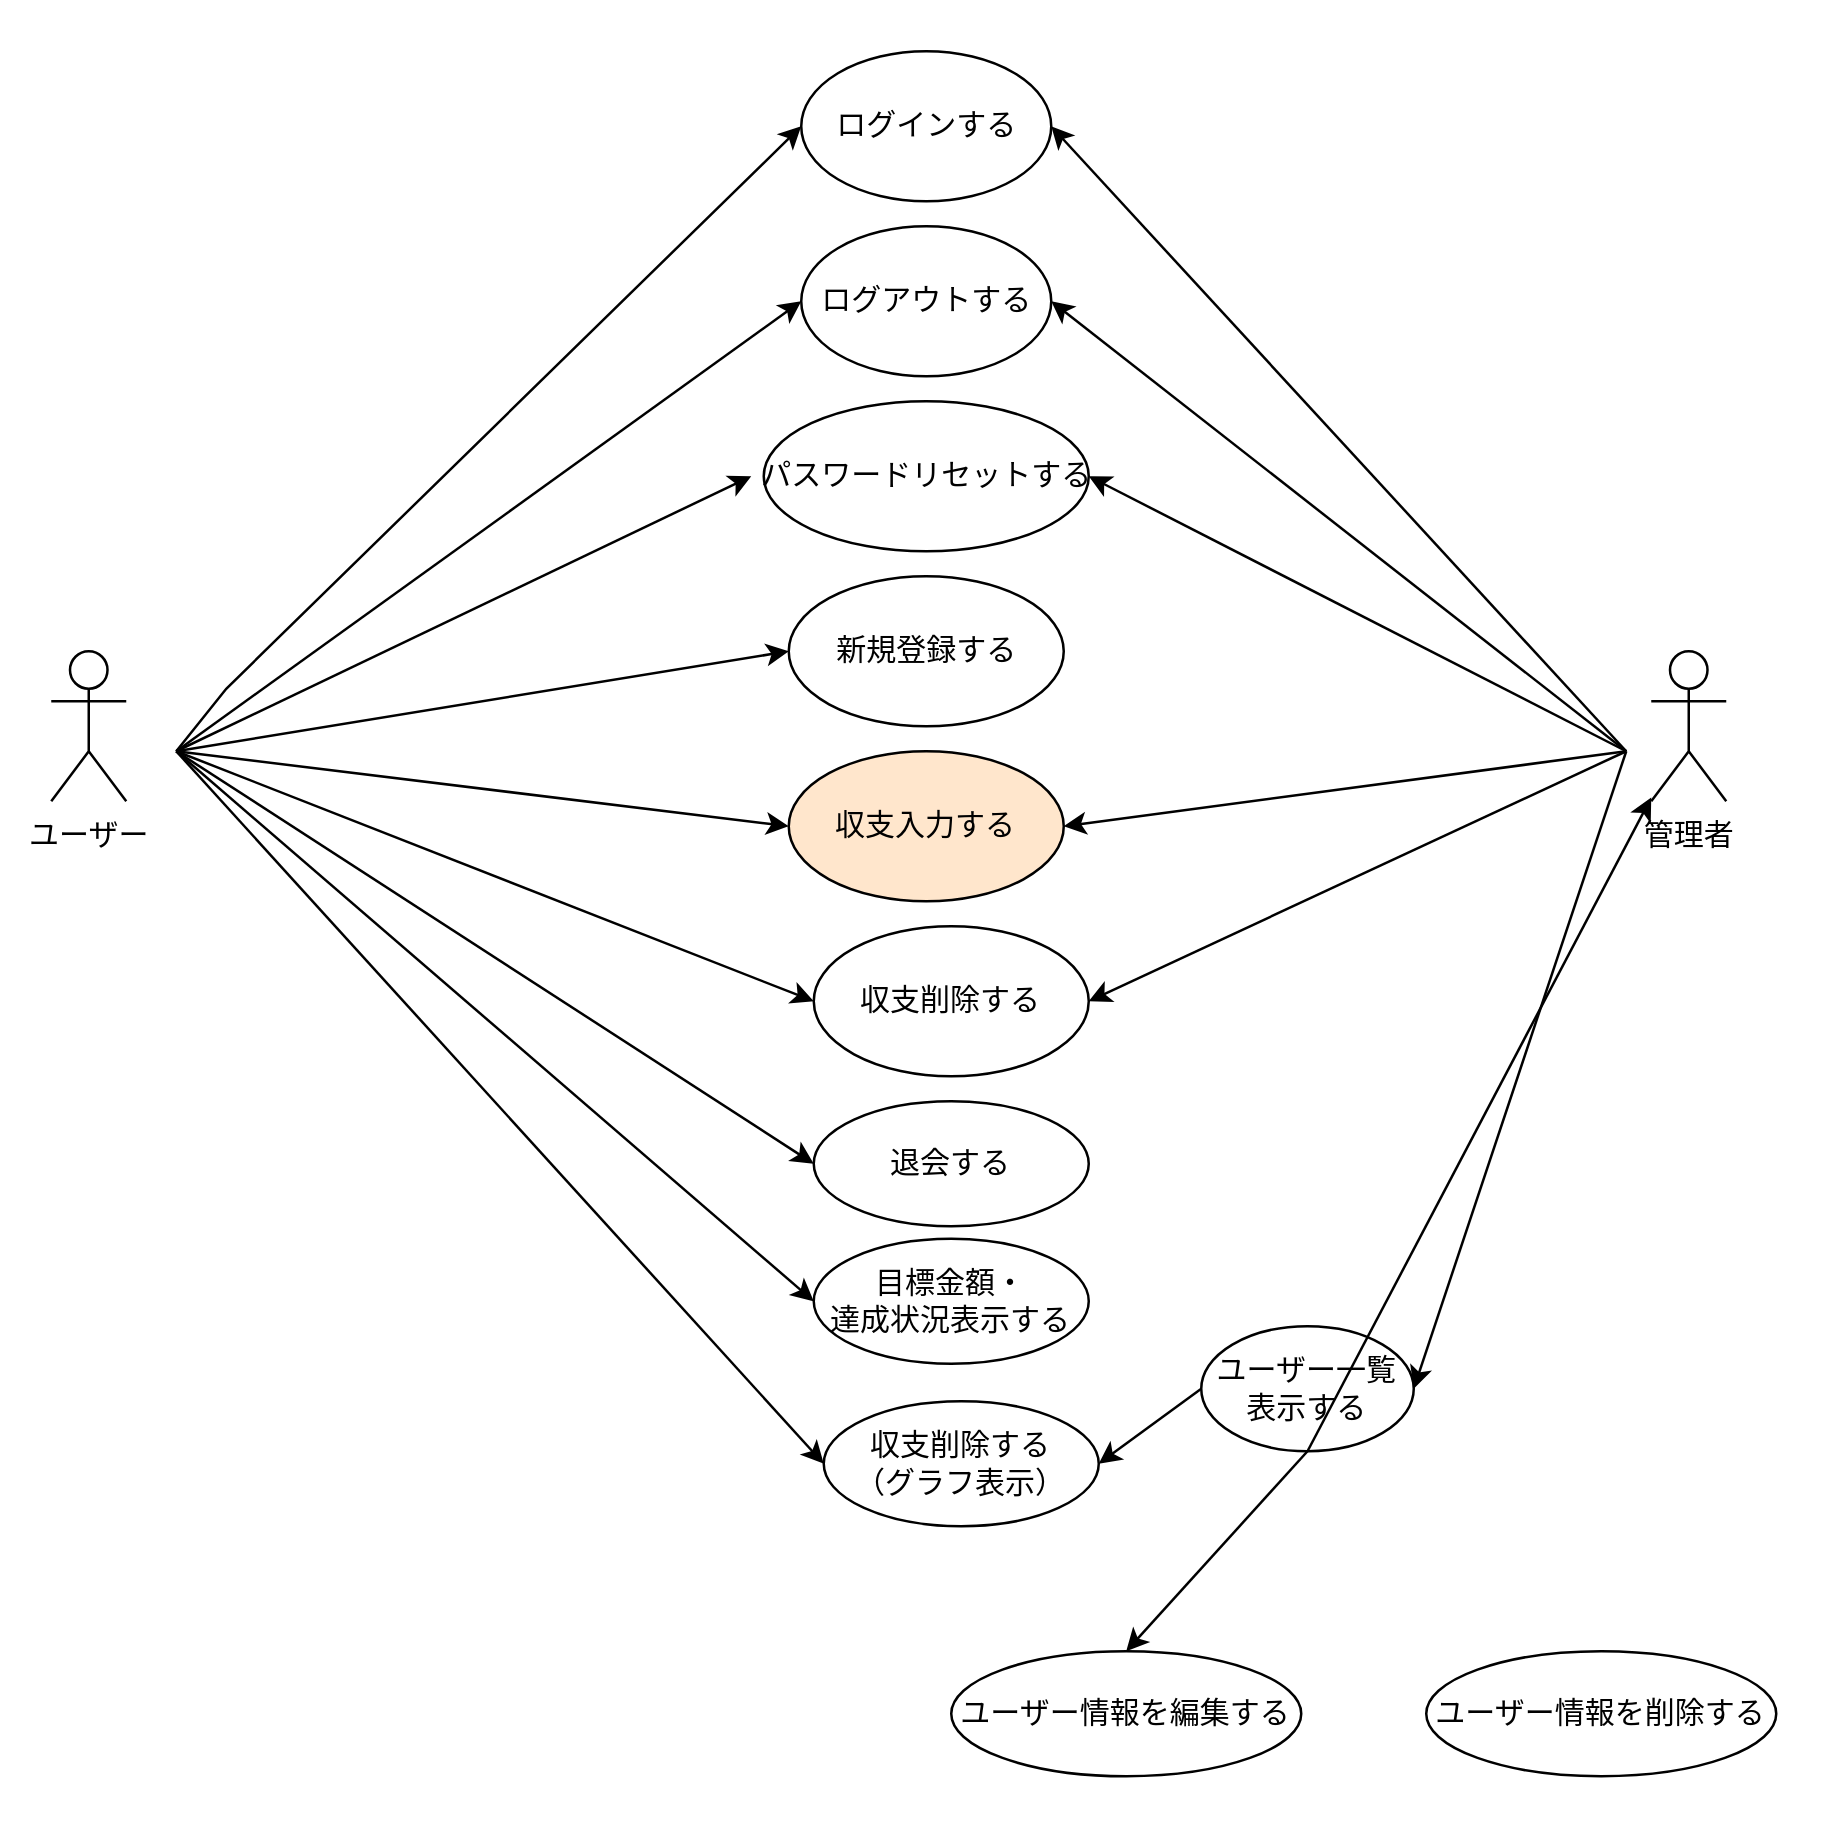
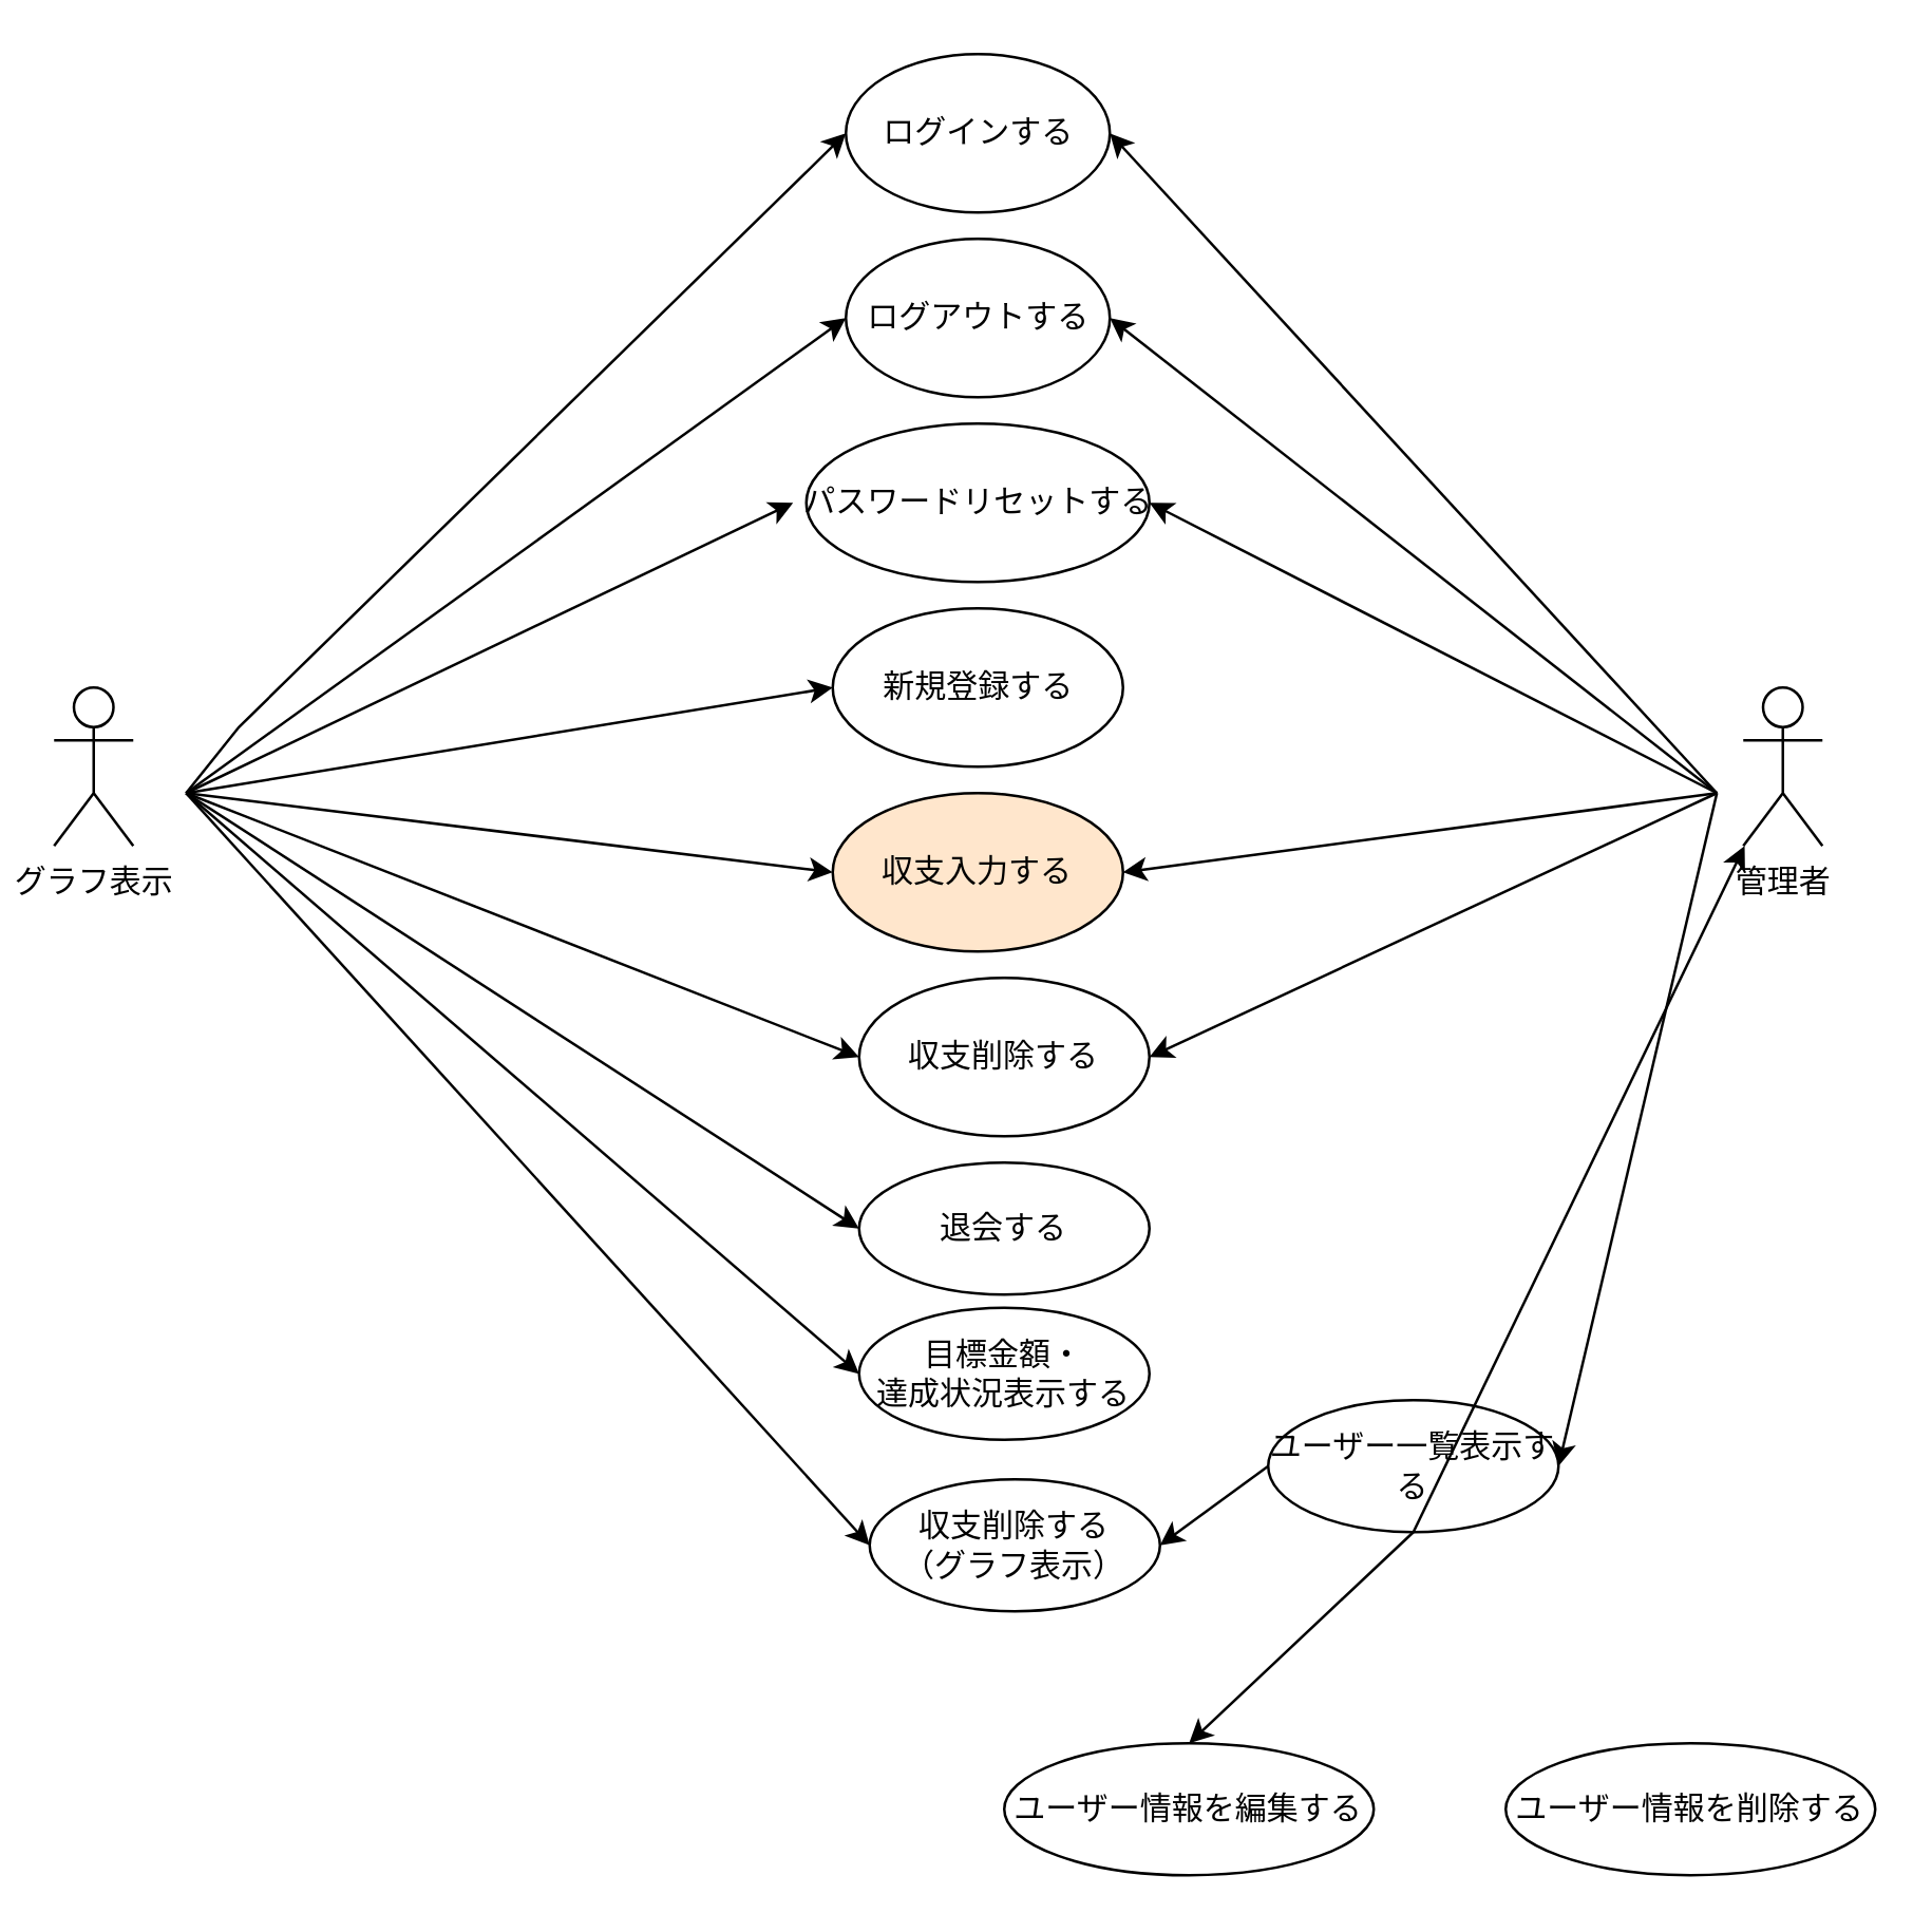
  <mxCell id="0" />
  <mxCell id="1" parent="0" />
- <mxCell id="2" value="ユーザー" style="shape=umlActor;verticalLabelPosition=bottom;verticalAlign=top;html=1;outlineConnect=0;" vertex="1" parent="1"><mxGeometry x="20" y="260" width="30" height="60" as="geometry" /></mxCell>
+ <mxCell id="2" value="グラフ表示" style="shape=umlActor;verticalLabelPosition=bottom;verticalAlign=top;html=1;outlineConnect=0;" vertex="1" parent="1"><mxGeometry x="20" y="260" width="30" height="60" as="geometry" /></mxCell>
  <mxCell id="3" value="管理者" style="shape=umlActor;verticalLabelPosition=bottom;verticalAlign=top;html=1;outlineConnect=0;" vertex="1" parent="1"><mxGeometry x="660" y="260" width="30" height="60" as="geometry" /></mxCell>
  <mxCell id="4" value="" style="ellipse;whiteSpace=wrap;html=1;" vertex="1" parent="1"><mxGeometry x="320" y="20" width="100" height="60" as="geometry" /></mxCell>
  <mxCell id="5" value="" style="ellipse;whiteSpace=wrap;html=1;" vertex="1" parent="1"><mxGeometry x="320" y="90" width="100" height="60" as="geometry" /></mxCell>
  <mxCell id="6" value="" style="ellipse;whiteSpace=wrap;html=1;" vertex="1" parent="1"><mxGeometry x="305" y="160" width="130" height="60" as="geometry" /></mxCell>
  <mxCell id="7" value="" style="ellipse;whiteSpace=wrap;html=1;" vertex="1" parent="1"><mxGeometry x="315" y="230" width="110" height="60" as="geometry" /></mxCell>
  <mxCell id="8" value="収支入力する" style="ellipse;whiteSpace=wrap;html=1;fillColor=#ffe6cc;" vertex="1" parent="1"><mxGeometry x="315" y="300" width="110" height="60" as="geometry" /></mxCell>
  <mxCell id="9" style="edgeStyle=orthogonalEdgeStyle;rounded=0;orthogonalLoop=1;jettySize=auto;html=1;exitX=0.5;exitY=1;exitDx=0;exitDy=0;" edge="1" parent="1" source="5" target="5"><mxGeometry relative="1" as="geometry" /></mxCell>
  <mxCell id="10" value="ログインする" style="text;html=1;align=center;verticalAlign=middle;resizable=0;points=[];autosize=1;strokeColor=none;fillColor=none;" vertex="1" parent="1"><mxGeometry x="320" y="35" width="100" height="30" as="geometry" /></mxCell>
  <mxCell id="11" value="ログアウトする" style="text;html=1;align=center;verticalAlign=middle;resizable=0;points=[];autosize=1;strokeColor=none;fillColor=none;" vertex="1" parent="1"><mxGeometry x="315" y="105" width="110" height="30" as="geometry" /></mxCell>
  <mxCell id="12" value="新規登録する" style="text;html=1;align=center;verticalAlign=middle;resizable=0;points=[];autosize=1;strokeColor=none;fillColor=none;" vertex="1" parent="1"><mxGeometry x="320" y="245" width="100" height="30" as="geometry" /></mxCell>
  <mxCell id="13" value="パスワードリセットする" style="text;html=1;align=center;verticalAlign=middle;resizable=0;points=[];autosize=1;strokeColor=none;fillColor=none;" vertex="1" parent="1"><mxGeometry x="290" y="175" width="160" height="30" as="geometry" /></mxCell>
  <mxCell id="14" value="収支削除する&lt;div&gt;（グラフ表示）&lt;/div&gt;" style="ellipse;whiteSpace=wrap;html=1;" vertex="1" parent="1"><mxGeometry x="329" y="560" width="110" height="50" as="geometry" /></mxCell>
  <mxCell id="15" value="退会する" style="ellipse;whiteSpace=wrap;html=1;" vertex="1" parent="1"><mxGeometry x="325" y="440" width="110" height="50" as="geometry" /></mxCell>
  <mxCell id="16" value="目標金額・&lt;div&gt;達成状況表示する&lt;/div&gt;" style="ellipse;whiteSpace=wrap;html=1;" vertex="1" parent="1"><mxGeometry x="325" y="495" width="110" height="50" as="geometry" /></mxCell>
- <mxCell id="17" value="&lt;div&gt;ユーザー一覧表示する&lt;/div&gt;" style="ellipse;whiteSpace=wrap;html=1;" vertex="1" parent="1"><mxGeometry x="480" y="530" width="85" height="50" as="geometry" /></mxCell>
+ <mxCell id="17" value="&lt;div&gt;ユーザー一覧表示する&lt;/div&gt;" style="ellipse;whiteSpace=wrap;html=1;" vertex="1" parent="1"><mxGeometry x="480" y="530" width="110" height="50" as="geometry" /></mxCell>
  <mxCell id="18" value="" style="endArrow=classic;html=1;rounded=0;entryX=0;entryY=0.5;entryDx=0;entryDy=0;" edge="1" parent="1" target="4"><mxGeometry width="50" height="50" relative="1" as="geometry"><mxPoint x="70" y="300" as="sourcePoint" /><mxPoint x="120" y="245" as="targetPoint" /><Array as="points"><mxPoint x="90" y="275" /></Array></mxGeometry></mxCell>
  <mxCell id="19" value="" style="endArrow=classic;html=1;rounded=0;entryX=0;entryY=0.5;entryDx=0;entryDy=0;" edge="1" parent="1" target="5"><mxGeometry width="50" height="50" relative="1" as="geometry"><mxPoint x="70" y="300" as="sourcePoint" /><mxPoint x="220" y="290" as="targetPoint" /></mxGeometry></mxCell>
  <mxCell id="20" value="" style="endArrow=classic;html=1;rounded=0;" edge="1" parent="1"><mxGeometry width="50" height="50" relative="1" as="geometry"><mxPoint x="70" y="300" as="sourcePoint" /><mxPoint x="300" y="190" as="targetPoint" /></mxGeometry></mxCell>
  <mxCell id="21" value="" style="endArrow=classic;html=1;rounded=0;entryX=0;entryY=0.5;entryDx=0;entryDy=0;" edge="1" parent="1" target="7"><mxGeometry width="50" height="50" relative="1" as="geometry"><mxPoint x="70" y="300" as="sourcePoint" /><mxPoint x="220" y="290" as="targetPoint" /></mxGeometry></mxCell>
  <mxCell id="22" value="" style="endArrow=classic;html=1;rounded=0;entryX=0;entryY=0.5;entryDx=0;entryDy=0;" edge="1" parent="1" target="8"><mxGeometry width="50" height="50" relative="1" as="geometry"><mxPoint x="70" y="300" as="sourcePoint" /><mxPoint x="220" y="290" as="targetPoint" /></mxGeometry></mxCell>
  <mxCell id="23" value="" style="endArrow=classic;html=1;rounded=0;entryX=0;entryY=0.5;entryDx=0;entryDy=0;" edge="1" parent="1" target="14"><mxGeometry width="50" height="50" relative="1" as="geometry"><mxPoint x="70" y="300" as="sourcePoint" /><mxPoint x="220" y="290" as="targetPoint" /></mxGeometry></mxCell>
  <mxCell id="24" value="" style="endArrow=classic;html=1;rounded=0;entryX=0;entryY=0.5;entryDx=0;entryDy=0;" edge="1" parent="1" target="16"><mxGeometry width="50" height="50" relative="1" as="geometry"><mxPoint x="70" y="300" as="sourcePoint" /><mxPoint x="220" y="290" as="targetPoint" /></mxGeometry></mxCell>
  <mxCell id="25" value="" style="endArrow=classic;html=1;rounded=0;entryX=0;entryY=0.5;entryDx=0;entryDy=0;" edge="1" parent="1" target="15"><mxGeometry width="50" height="50" relative="1" as="geometry"><mxPoint x="70" y="300" as="sourcePoint" /><mxPoint x="220" y="290" as="targetPoint" /></mxGeometry></mxCell>
  <mxCell id="26" value="" style="endArrow=classic;html=1;rounded=0;entryX=1;entryY=0.5;entryDx=0;entryDy=0;" edge="1" parent="1" target="4"><mxGeometry width="50" height="50" relative="1" as="geometry"><mxPoint x="650" y="300" as="sourcePoint" /><mxPoint x="220" y="290" as="targetPoint" /></mxGeometry></mxCell>
  <mxCell id="27" value="" style="endArrow=classic;html=1;rounded=0;entryX=1;entryY=0.5;entryDx=0;entryDy=0;" edge="1" parent="1" target="5"><mxGeometry width="50" height="50" relative="1" as="geometry"><mxPoint x="650" y="300" as="sourcePoint" /><mxPoint x="220" y="290" as="targetPoint" /></mxGeometry></mxCell>
  <mxCell id="28" value="" style="endArrow=classic;html=1;rounded=0;entryX=1;entryY=0.5;entryDx=0;entryDy=0;" edge="1" parent="1" target="8"><mxGeometry width="50" height="50" relative="1" as="geometry"><mxPoint x="650" y="300" as="sourcePoint" /><mxPoint x="220" y="290" as="targetPoint" /></mxGeometry></mxCell>
  <mxCell id="29" value="" style="endArrow=classic;html=1;rounded=0;entryX=1;entryY=0.5;entryDx=0;entryDy=0;" edge="1" parent="1" target="17"><mxGeometry width="50" height="50" relative="1" as="geometry"><mxPoint x="650" y="300" as="sourcePoint" /><mxPoint x="220" y="290" as="targetPoint" /></mxGeometry></mxCell>
  <mxCell id="30" value="" style="endArrow=classic;html=1;rounded=0;exitX=0;exitY=0.5;exitDx=0;exitDy=0;entryX=1;entryY=0.5;entryDx=0;entryDy=0;" edge="1" parent="1" source="17" target="14"><mxGeometry width="50" height="50" relative="1" as="geometry"><mxPoint x="170" y="340" as="sourcePoint" /><mxPoint x="220" y="290" as="targetPoint" /></mxGeometry></mxCell>
  <mxCell id="31" value="" style="endArrow=classic;html=1;rounded=0;" edge="1" parent="1"><mxGeometry width="50" height="50" relative="1" as="geometry"><mxPoint x="650" y="300" as="sourcePoint" /><mxPoint x="435.002" y="190" as="targetPoint" /></mxGeometry></mxCell>
  <mxCell id="32" value="収支削除する" style="ellipse;whiteSpace=wrap;html=1;" vertex="1" parent="1"><mxGeometry x="325" y="370" width="110" height="60" as="geometry" /></mxCell>
  <mxCell id="33" value="" style="endArrow=classic;html=1;rounded=0;entryX=0;entryY=0.5;entryDx=0;entryDy=0;" edge="1" parent="1" target="32"><mxGeometry width="50" height="50" relative="1" as="geometry"><mxPoint x="70" y="300" as="sourcePoint" /><mxPoint x="600" y="290" as="targetPoint" /></mxGeometry></mxCell>
  <mxCell id="34" value="" style="endArrow=classic;html=1;rounded=0;entryX=1;entryY=0.5;entryDx=0;entryDy=0;" edge="1" parent="1" target="32"><mxGeometry width="50" height="50" relative="1" as="geometry"><mxPoint x="650" y="300" as="sourcePoint" /><mxPoint x="600" y="290" as="targetPoint" /></mxGeometry></mxCell>
  <mxCell id="35" value="ユーザー情報を編集する" style="ellipse;whiteSpace=wrap;html=1;" vertex="1" parent="1"><mxGeometry x="380" y="660" width="140" height="50" as="geometry" /></mxCell>
  <mxCell id="36" value="ユーザー情報を削除する" style="ellipse;whiteSpace=wrap;html=1;" vertex="1" parent="1"><mxGeometry x="570" y="660" width="140" height="50" as="geometry" /></mxCell>
  <mxCell id="37" value="" style="endArrow=classic;html=1;rounded=0;exitX=0.5;exitY=1;exitDx=0;exitDy=0;entryX=0.5;entryY=0;entryDx=0;entryDy=0;" edge="1" parent="1" source="17" target="35"><mxGeometry width="50" height="50" relative="1" as="geometry"><mxPoint x="360" y="530" as="sourcePoint" /><mxPoint x="410" y="480" as="targetPoint" /></mxGeometry></mxCell>
  <mxCell id="38" value="" style="endArrow=classic;html=1;rounded=0;exitX=0.5;exitY=1;exitDx=0;exitDy=0;" edge="1" parent="1" source="17" target="3"><mxGeometry width="50" height="50" relative="1" as="geometry"><mxPoint x="540" y="580" as="sourcePoint" /><mxPoint x="410" y="480" as="targetPoint" /></mxGeometry></mxCell>
